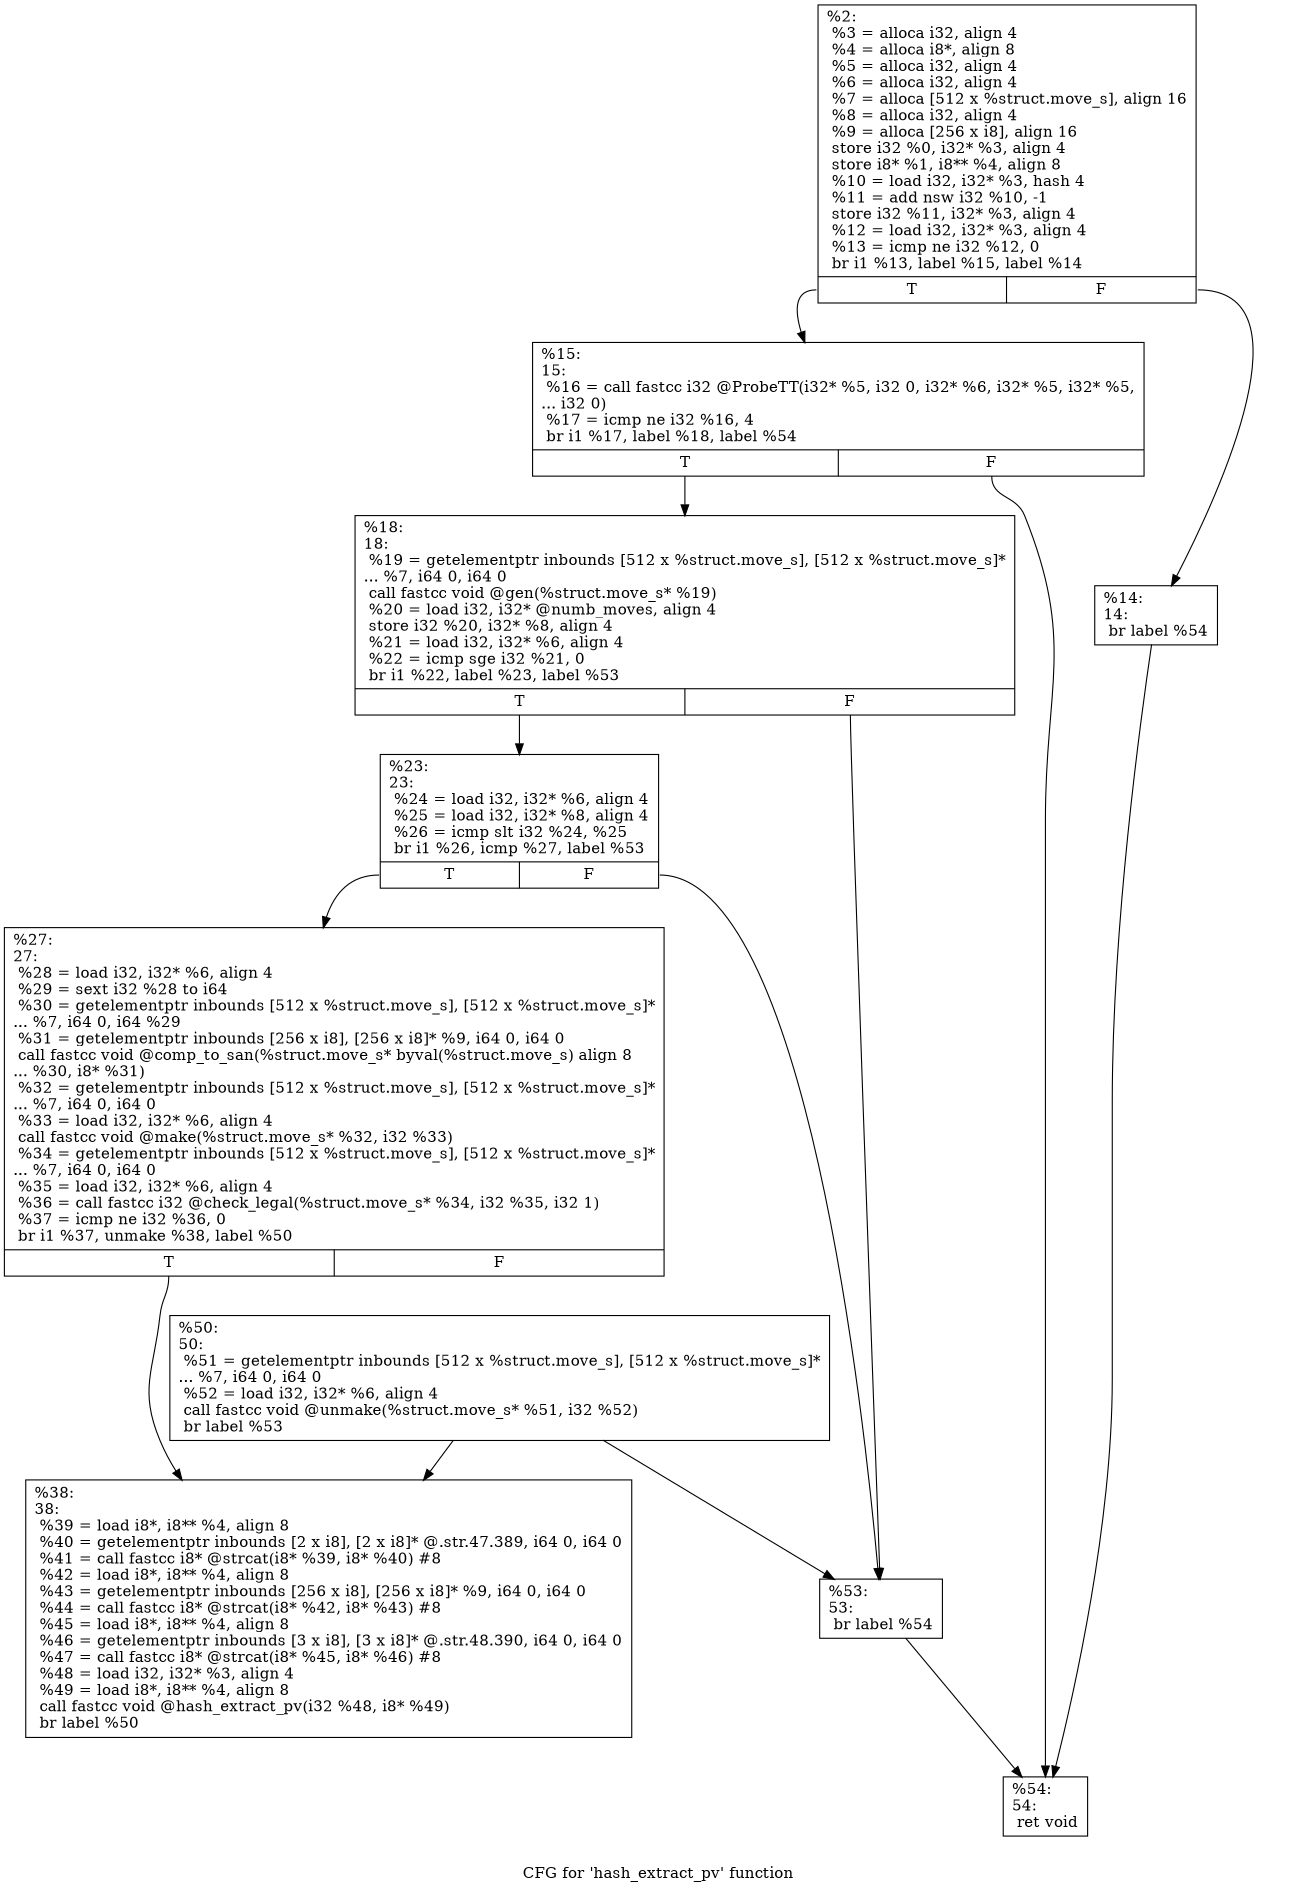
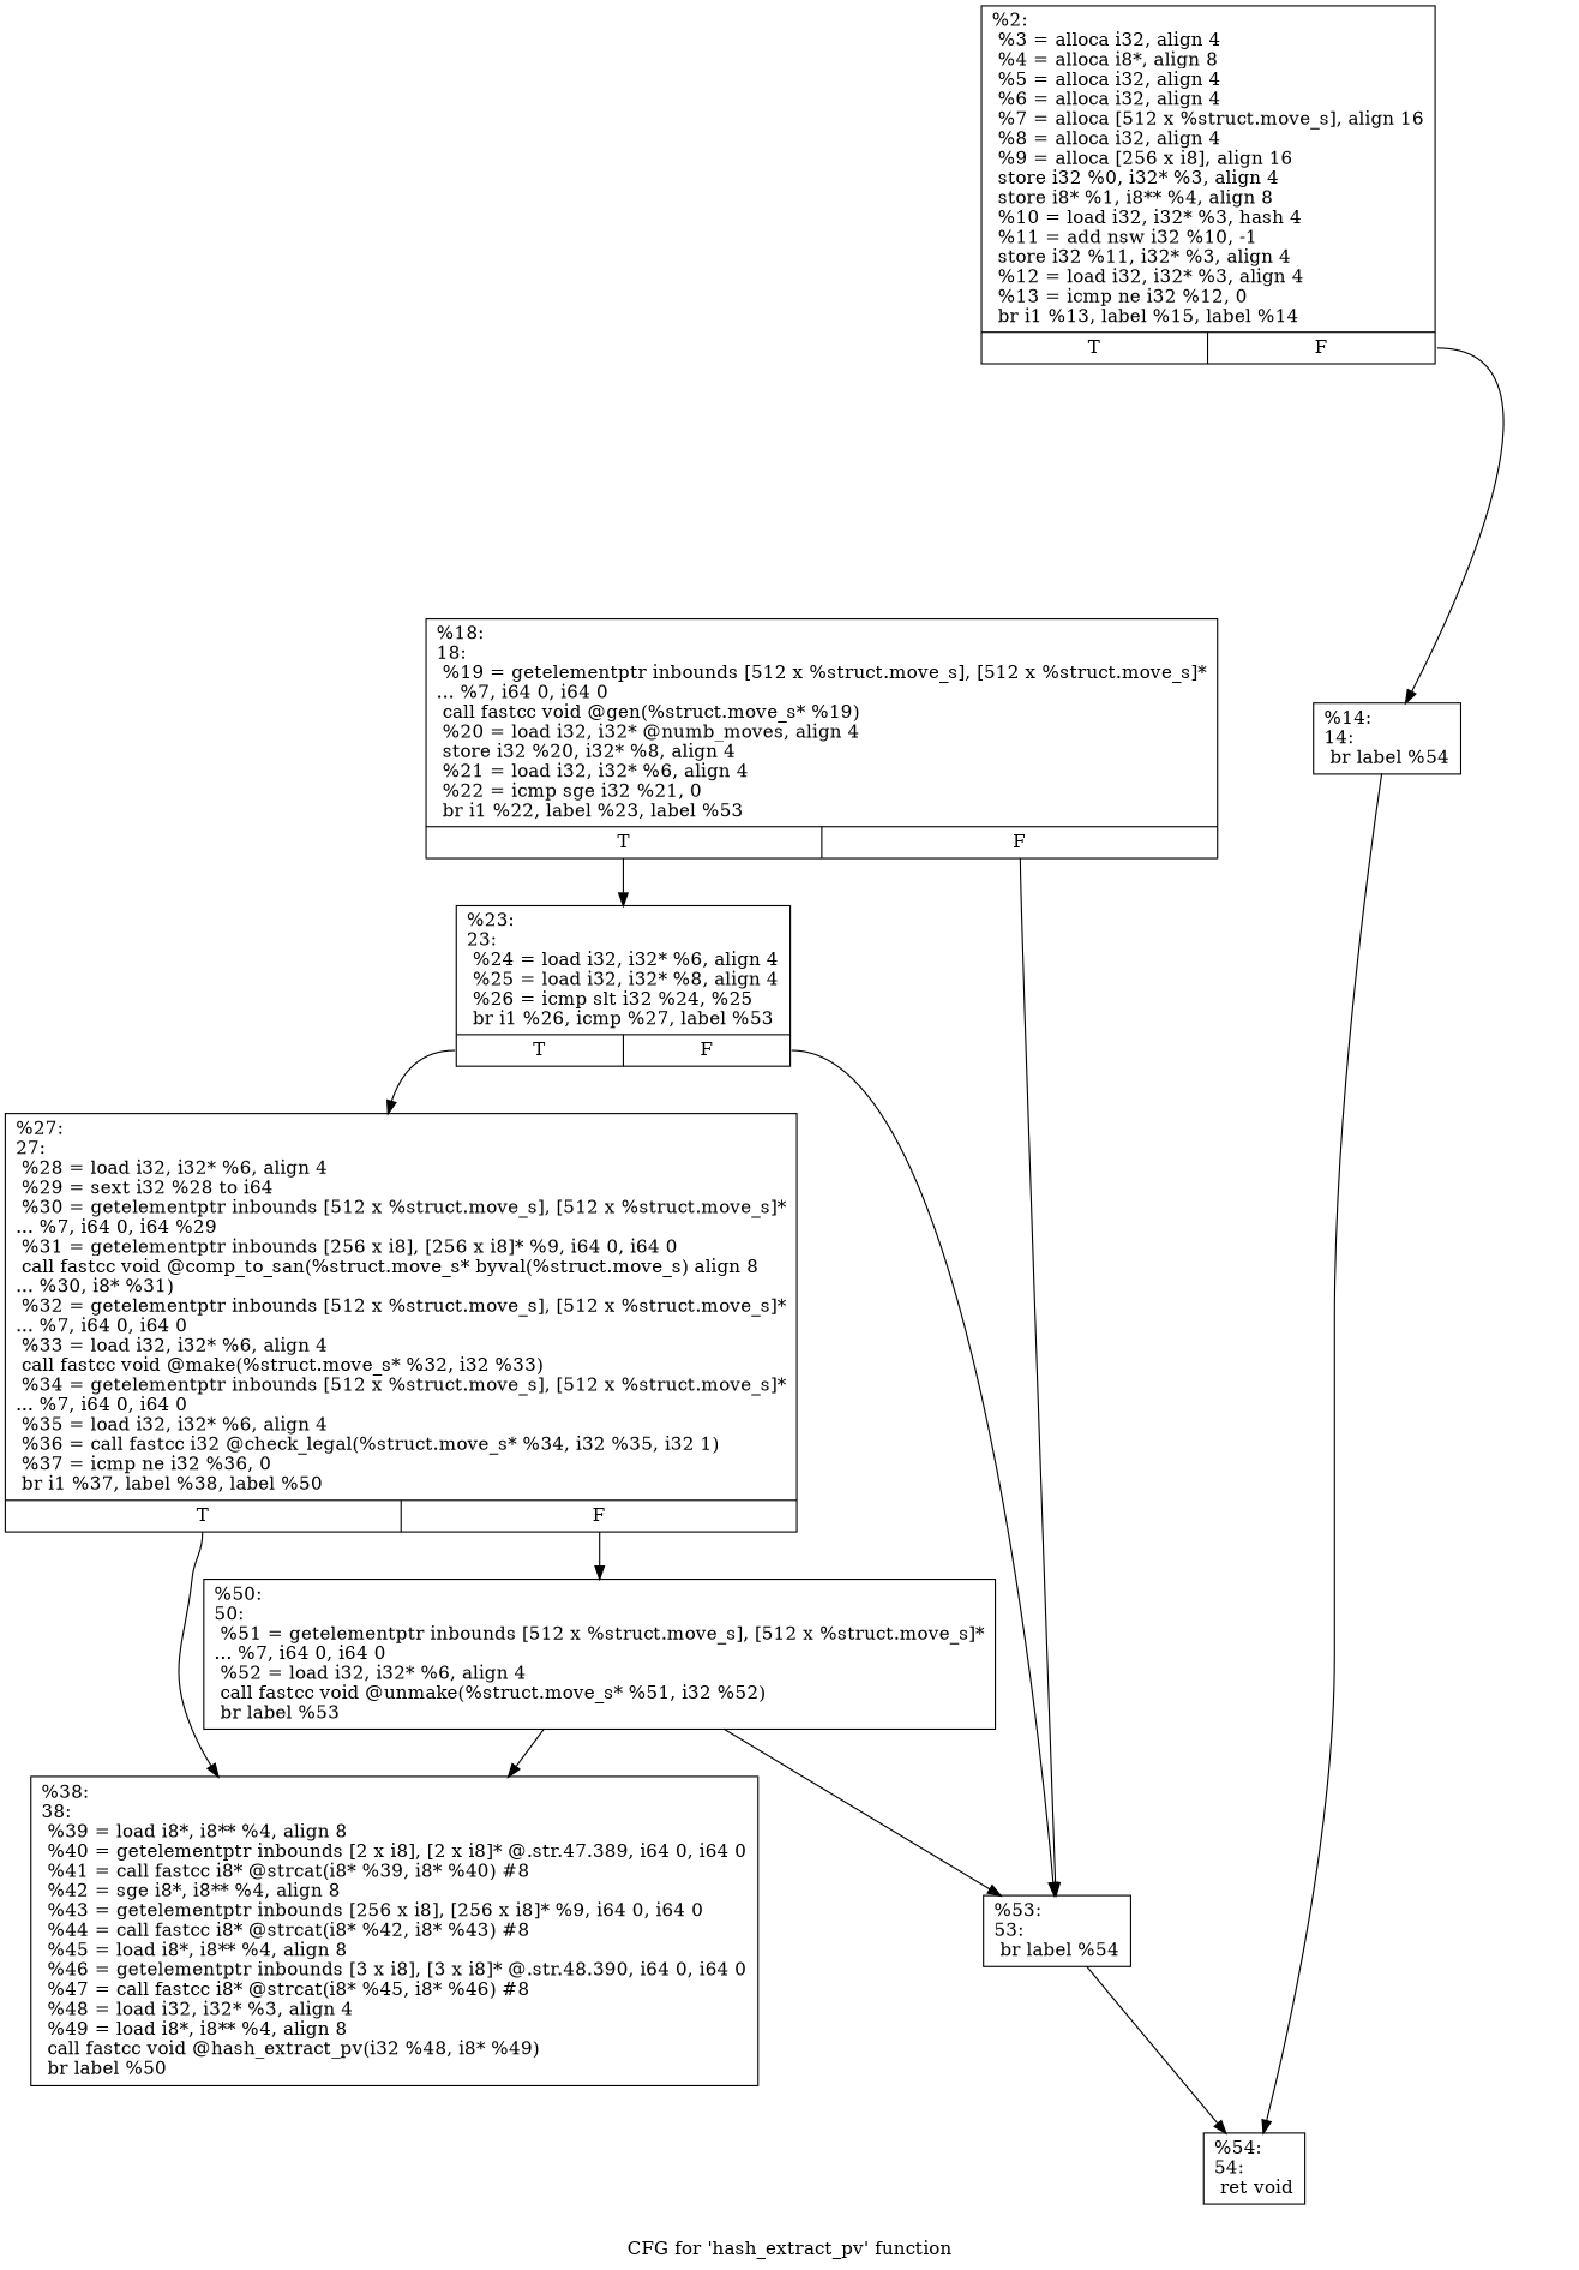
  digraph {
    label="CFG for 'hash_extract_pv' function"
    node [shape=record]
    edge [tailport=s0]
    n1 [label="{%2:\l  %3 = alloca i32, align 4\l  %4 = alloca i8*, align 8\l  %5 = alloca i32, align 4\l  %6 = alloca i32, align 4\l  %7 = alloca [512 x %struct.move_s], align 16\l  %8 = alloca i32, align 4\l  %9 = alloca [256 x i8], align 16\l  store i32 %0, i32* %3, align 4\l  store i8* %1, i8** %4, align 8\l  %10 = load i32, i32* %3, hash 4\l  %11 = add nsw i32 %10, -1\l  store i32 %11, i32* %3, align 4\l  %12 = load i32, i32* %3, align 4\l  %13 = icmp ne i32 %12, 0\l  br i1 %13, label %15, label %14\l|{<s0>T|<s1>F}}"]
-   n2 [label="{%15:\l15:                                               \l  %16 = call fastcc i32 @ProbeTT(i32* %5, i32 0, i32* %6, i32* %5, i32* %5,\l... i32 0)\l  %17 = icmp ne i32 %16, 4\l  br i1 %17, label %18, label %54\l|{<s0>T|<s1>F}}"]
    n3 [label="{%14:\l14:                                               \l  br label %54\l}"]
    n4 [label="{%54:\l54:                                               \l  ret void\l}"]
    n5 [label="{%18:\l18:                                               \l  %19 = getelementptr inbounds [512 x %struct.move_s], [512 x %struct.move_s]*\l... %7, i64 0, i64 0\l  call fastcc void @gen(%struct.move_s* %19)\l  %20 = load i32, i32* @numb_moves, align 4\l  store i32 %20, i32* %8, align 4\l  %21 = load i32, i32* %6, align 4\l  %22 = icmp sge i32 %21, 0\l  br i1 %22, label %23, label %53\l|{<s0>T|<s1>F}}"]
    n6 [label="{%23:\l23:                                               \l  %24 = load i32, i32* %6, align 4\l  %25 = load i32, i32* %8, align 4\l  %26 = icmp slt i32 %24, %25\l  br i1 %26, icmp %27, label %53\l|{<s0>T|<s1>F}}"]
    n7 [label="{%53:\l53:                                               \l  br label %54\l}"]
-   n8 [label="{%27:\l27:                                               \l  %28 = load i32, i32* %6, align 4\l  %29 = sext i32 %28 to i64\l  %30 = getelementptr inbounds [512 x %struct.move_s], [512 x %struct.move_s]*\l... %7, i64 0, i64 %29\l  %31 = getelementptr inbounds [256 x i8], [256 x i8]* %9, i64 0, i64 0\l  call fastcc void @comp_to_san(%struct.move_s* byval(%struct.move_s) align 8\l... %30, i8* %31)\l  %32 = getelementptr inbounds [512 x %struct.move_s], [512 x %struct.move_s]*\l... %7, i64 0, i64 0\l  %33 = load i32, i32* %6, align 4\l  call fastcc void @make(%struct.move_s* %32, i32 %33)\l  %34 = getelementptr inbounds [512 x %struct.move_s], [512 x %struct.move_s]*\l... %7, i64 0, i64 0\l  %35 = load i32, i32* %6, align 4\l  %36 = call fastcc i32 @check_legal(%struct.move_s* %34, i32 %35, i32 1)\l  %37 = icmp ne i32 %36, 0\l  br i1 %37, unmake %38, label %50\l|{<s0>T|<s1>F}}"]
-   n9 [label="{%38:\l38:                                               \l  %39 = load i8*, i8** %4, align 8\l  %40 = getelementptr inbounds [2 x i8], [2 x i8]* @.str.47.389, i64 0, i64 0\l  %41 = call fastcc i8* @strcat(i8* %39, i8* %40) #8\l  %42 = load i8*, i8** %4, align 8\l  %43 = getelementptr inbounds [256 x i8], [256 x i8]* %9, i64 0, i64 0\l  %44 = call fastcc i8* @strcat(i8* %42, i8* %43) #8\l  %45 = load i8*, i8** %4, align 8\l  %46 = getelementptr inbounds [3 x i8], [3 x i8]* @.str.48.390, i64 0, i64 0\l  %47 = call fastcc i8* @strcat(i8* %45, i8* %46) #8\l  %48 = load i32, i32* %3, align 4\l  %49 = load i8*, i8** %4, align 8\l  call fastcc void @hash_extract_pv(i32 %48, i8* %49)\l  br label %50\l}"]
+   n8 [label="{%27:\l27:                                               \l  %28 = load i32, i32* %6, align 4\l  %29 = sext i32 %28 to i64\l  %30 = getelementptr inbounds [512 x %struct.move_s], [512 x %struct.move_s]*\l... %7, i64 0, i64 %29\l  %31 = getelementptr inbounds [256 x i8], [256 x i8]* %9, i64 0, i64 0\l  call fastcc void @comp_to_san(%struct.move_s* byval(%struct.move_s) align 8\l... %30, i8* %31)\l  %32 = getelementptr inbounds [512 x %struct.move_s], [512 x %struct.move_s]*\l... %7, i64 0, i64 0\l  %33 = load i32, i32* %6, align 4\l  call fastcc void @make(%struct.move_s* %32, i32 %33)\l  %34 = getelementptr inbounds [512 x %struct.move_s], [512 x %struct.move_s]*\l... %7, i64 0, i64 0\l  %35 = load i32, i32* %6, align 4\l  %36 = call fastcc i32 @check_legal(%struct.move_s* %34, i32 %35, i32 1)\l  %37 = icmp ne i32 %36, 0\l  br i1 %37, label %38, label %50\l|{<s0>T|<s1>F}}"]
+   n9 [label="{%38:\l38:                                               \l  %39 = load i8*, i8** %4, align 8\l  %40 = getelementptr inbounds [2 x i8], [2 x i8]* @.str.47.389, i64 0, i64 0\l  %41 = call fastcc i8* @strcat(i8* %39, i8* %40) #8\l  %42 = sge i8*, i8** %4, align 8\l  %43 = getelementptr inbounds [256 x i8], [256 x i8]* %9, i64 0, i64 0\l  %44 = call fastcc i8* @strcat(i8* %42, i8* %43) #8\l  %45 = load i8*, i8** %4, align 8\l  %46 = getelementptr inbounds [3 x i8], [3 x i8]* @.str.48.390, i64 0, i64 0\l  %47 = call fastcc i8* @strcat(i8* %45, i8* %46) #8\l  %48 = load i32, i32* %3, align 4\l  %49 = load i8*, i8** %4, align 8\l  call fastcc void @hash_extract_pv(i32 %48, i8* %49)\l  br label %50\l}"]
    n10 [label="{%50:\l50:                                               \l  %51 = getelementptr inbounds [512 x %struct.move_s], [512 x %struct.move_s]*\l... %7, i64 0, i64 0\l  %52 = load i32, i32* %6, align 4\l  call fastcc void @unmake(%struct.move_s* %51, i32 %52)\l  br label %53\l}"]
-   n1 -> n2
    n1 -> n3 [tailport=s1]
-   n2 -> n4 [tailport=s1]
-   n2 -> n5
    n3 -> n4
    n5 -> n6
    n5 -> n7 [tailport=s1]
    n6 -> n7 [tailport=s1]
    n6 -> n8
    n7 -> n4
    n8 -> n9
+   n8 -> n10 [tailport=s1]
    n10 -> n7
    n10 -> n9
  }
